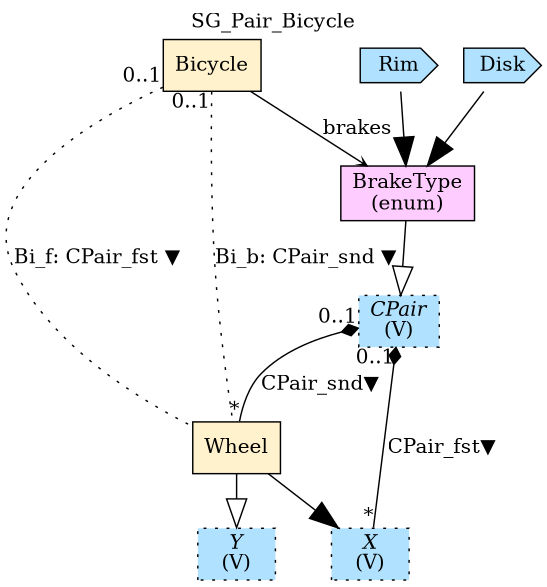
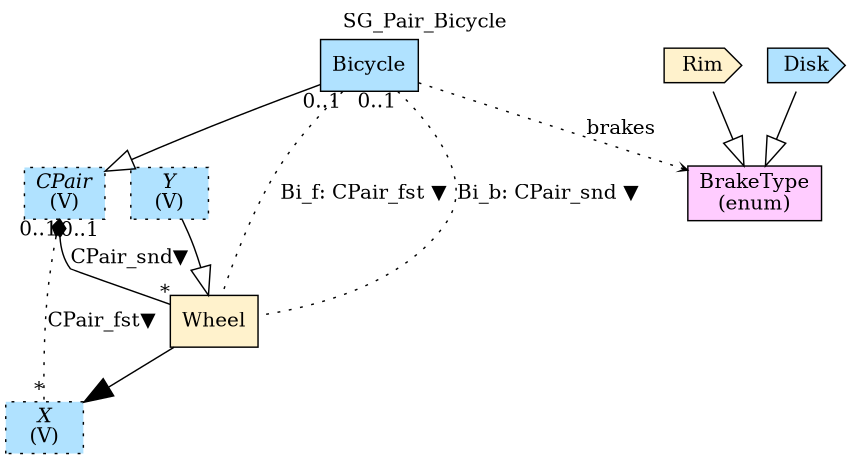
  digraph {
    label=SG_Pair_Bicycle
    labelfontsize=12
    labelloc=tl
    node [fillcolor=lightskyblue1 shape=record style=filled]
    edge [arrowhead=onormal arrowsize=2.0]
    n1 [label=<{<I>CPair</I><br/>(V)}> style="filled,dotted"]
    n2 [label=<{<I>X</I><br/>(V)}> style="filled,dotted"]
    n3 [fillcolor="#FFF2CC" label=Wheel]
    n4 [label=<{<I>Y</I><br/>(V)}> style="filled,dotted"]
-   n5 [fillcolor="#FFF2CC" label=Bicycle]
+   n5 [label=Bicycle]
    n6 [fillcolor="#FFCCFF" label="BrakeType\l(enum)"]
-   n7 [label=Rim shape=cds]
+   n7 [fillcolor="#FFF2CC" label=Rim shape=cds]
    n8 [label=Disk shape=cds]
-   n1 -> n2 [arrowhead=none arrowtail=diamond dir=both headlabel="*" label="CPair_fst▼" taillabel="0..1" arrowsize=""]
+   n1 -> n2 [arrowhead=none arrowtail=diamond dir=both headlabel="*" label="CPair_fst▼" taillabel="0..1" style=dotted arrowsize=""]
    n1 -> n3 [arrowhead=none arrowtail=diamond dir=both headlabel="*" label="CPair_snd▼" taillabel="0..1" arrowsize=""]
    n3 -> n2 [arrowhead=normal]
-   n3 -> n4
-   n6 -> n1
+   n4 -> n3
+   n5 -> n1
    n5 -> n3 [dir=none label="Bi_f: CPair_fst ▼" style=dotted taillabel="0..1" arrowhead="" arrowsize=""]
    n5 -> n3 [dir=none label="Bi_b: CPair_snd ▼" style=dotted taillabel="0..1" arrowhead="" arrowsize=""]
-   n5 -> n6 [arrowhead=vee arrowsize=.5 label=brakes]
-   n7 -> n6 [arrowhead=normal]
-   n8 -> n6 [arrowhead=normal]
+   n5 -> n6 [arrowhead=vee arrowsize=.5 label=brakes style=dotted]
+   n7 -> n6
+   n8 -> n6
  }
